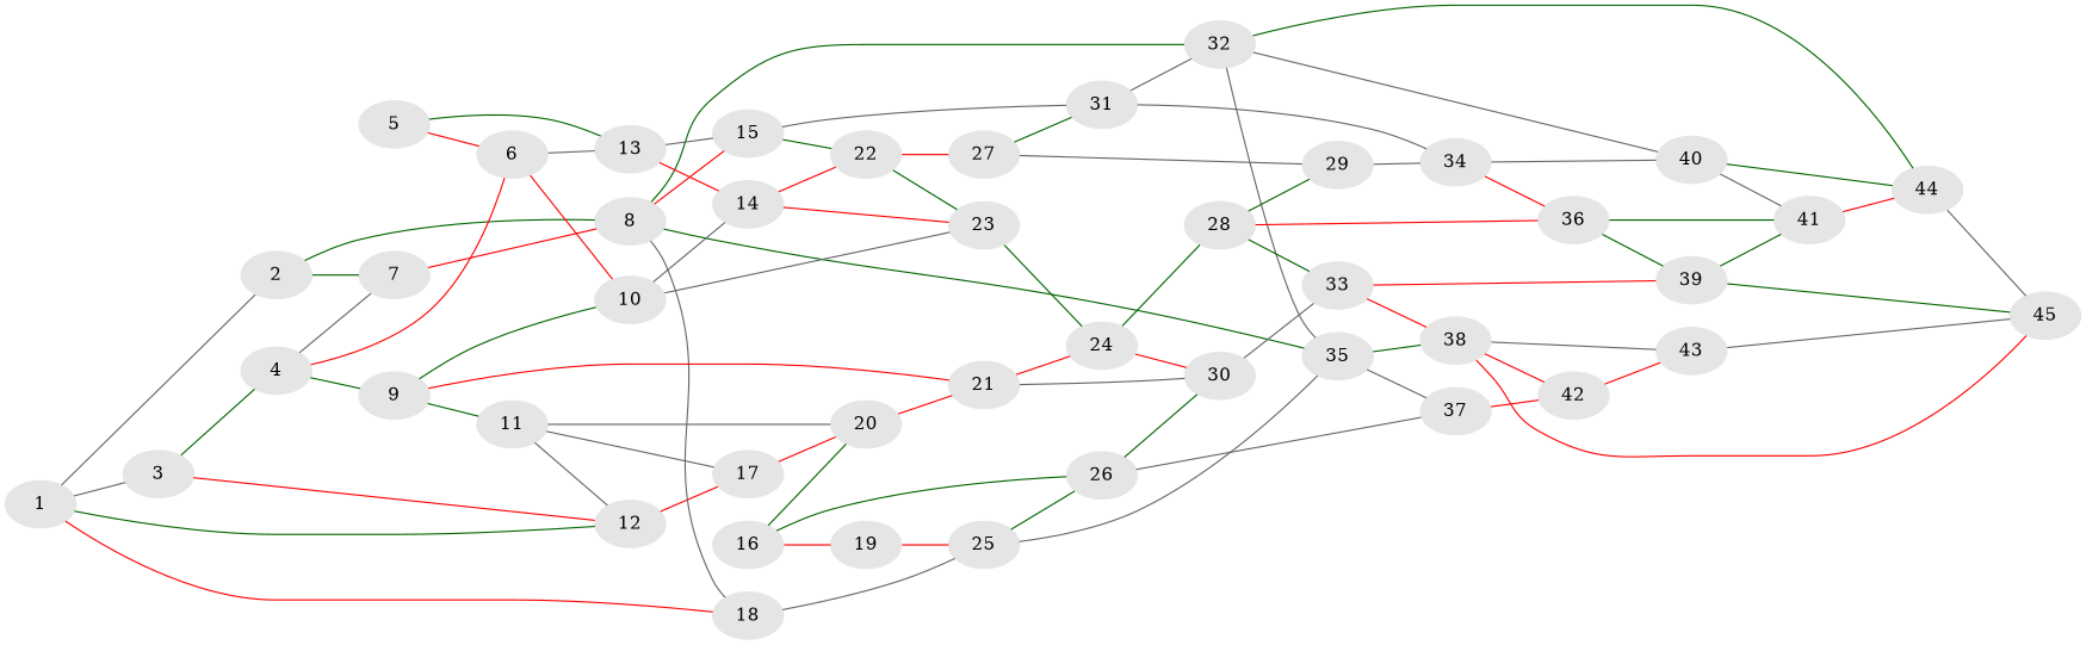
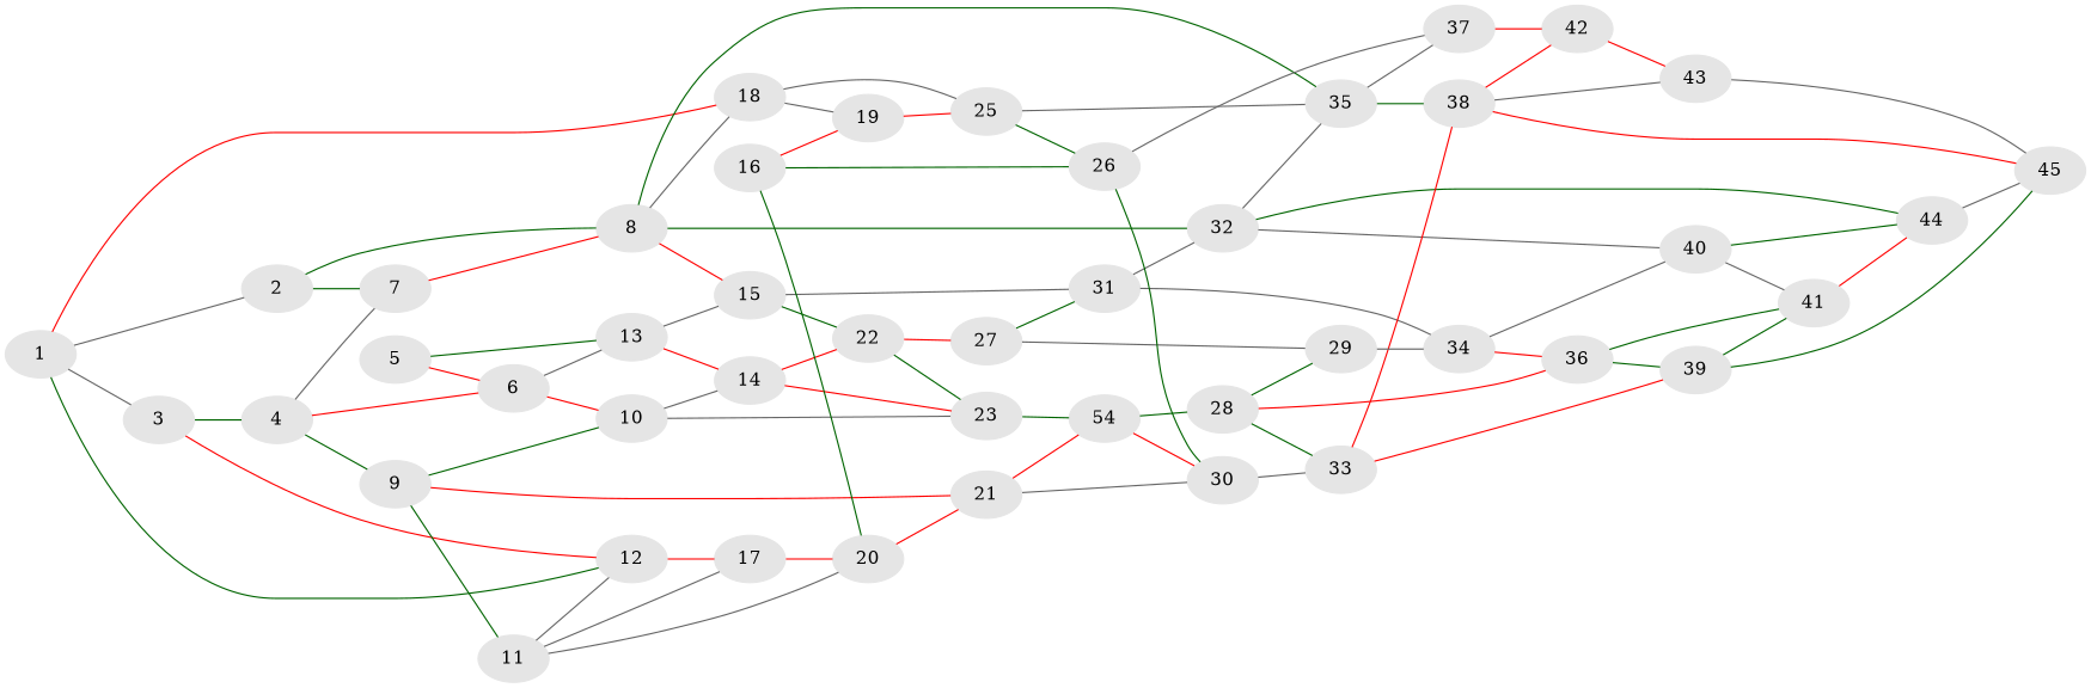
  graph {
    rankdir=LR
    node [color=gray90 style=filled]
    edge [color=gray40 weight=1.0]
    1
    2
    3
    12
    18
    7
    8
    4
    17
    19
    25
    15
    32
    35
    6
    9
    13
    10
    11
    21
    5
    14
    23
    22
    31
    40
    44
    37
    38
    20
-   24
+   24 [label=54]
    30
    27
    34
    16
    26
    28
    33
    29
    36
    42
    39
    41
    45
    43
    1 -- 2
    1 -- 3
    1 -- 12 [color=darkgreen]
    1 -- 18 [color=red]
    2 -- 7 [color=darkgreen]
    2 -- 8 [color=darkgreen]
    3 -- 12 [color=red]
    3 -- 4 [color=darkgreen]
    12 -- 17 [color=red]
+   18 -- 19
    18 -- 25
    7 -- 8 [color=red]
    8 -- 18
    8 -- 15 [color=red]
    8 -- 32 [color=darkgreen]
    8 -- 35 [color=darkgreen]
    4 -- 7
    4 -- 6 [color=red]
    4 -- 9 [color=darkgreen]
    17 -- 20 [color=red]
    19 -- 25 [color=red]
    25 -- 35
    25 -- 26 [color=darkgreen]
    15 -- 22 [color=darkgreen]
    15 -- 31
    32 -- 35
    32 -- 40
    32 -- 44 [color=darkgreen]
    35 -- 37
    35 -- 38 [color=darkgreen]
    6 -- 13
    6 -- 10 [color=red]
    9 -- 10 [color=darkgreen]
    9 -- 11 [color=darkgreen]
    9 -- 21 [color=red]
    13 -- 15
    13 -- 14 [color=red]
    10 -- 14
    10 -- 23
    11 -- 12
    11 -- 17
    11 -- 20
    21 -- 24 [color=red]
    21 -- 30
    5 -- 6 [color=red]
    5 -- 13 [color=darkgreen]
    14 -- 23 [color=red]
    14 -- 22 [color=red]
    23 -- 24 [color=darkgreen]
    22 -- 23 [color=darkgreen]
    22 -- 27 [color=red]
    31 -- 32
    31 -- 34
    40 -- 44 [color=darkgreen]
    40 -- 41
    44 -- 45
    37 -- 42 [color=red weight=2.0]
    38 -- 42 [color=red]
    38 -- 45 [color=red]
    38 -- 43
    20 -- 21 [color=red]
    24 -- 30 [color=red]
    24 -- 28 [color=darkgreen]
    30 -- 33
    27 -- 31 [color=darkgreen]
    27 -- 29 [weight=2.0]
    34 -- 40
    34 -- 36 [color=red]
    16 -- 19 [color=red weight=2.0]
    16 -- 20 [color=darkgreen]
    16 -- 26 [color=darkgreen]
    26 -- 37
    26 -- 30 [color=darkgreen]
    28 -- 33 [color=darkgreen]
    28 -- 29 [color=darkgreen]
    28 -- 36 [color=red]
    33 -- 38 [color=red]
    33 -- 39 [color=red]
    29 -- 34
    36 -- 39 [color=darkgreen]
    36 -- 41 [color=darkgreen]
    42 -- 43 [color=red]
    39 -- 41 [color=darkgreen]
    39 -- 45 [color=darkgreen]
    41 -- 44 [color=red]
    43 -- 45
  }
